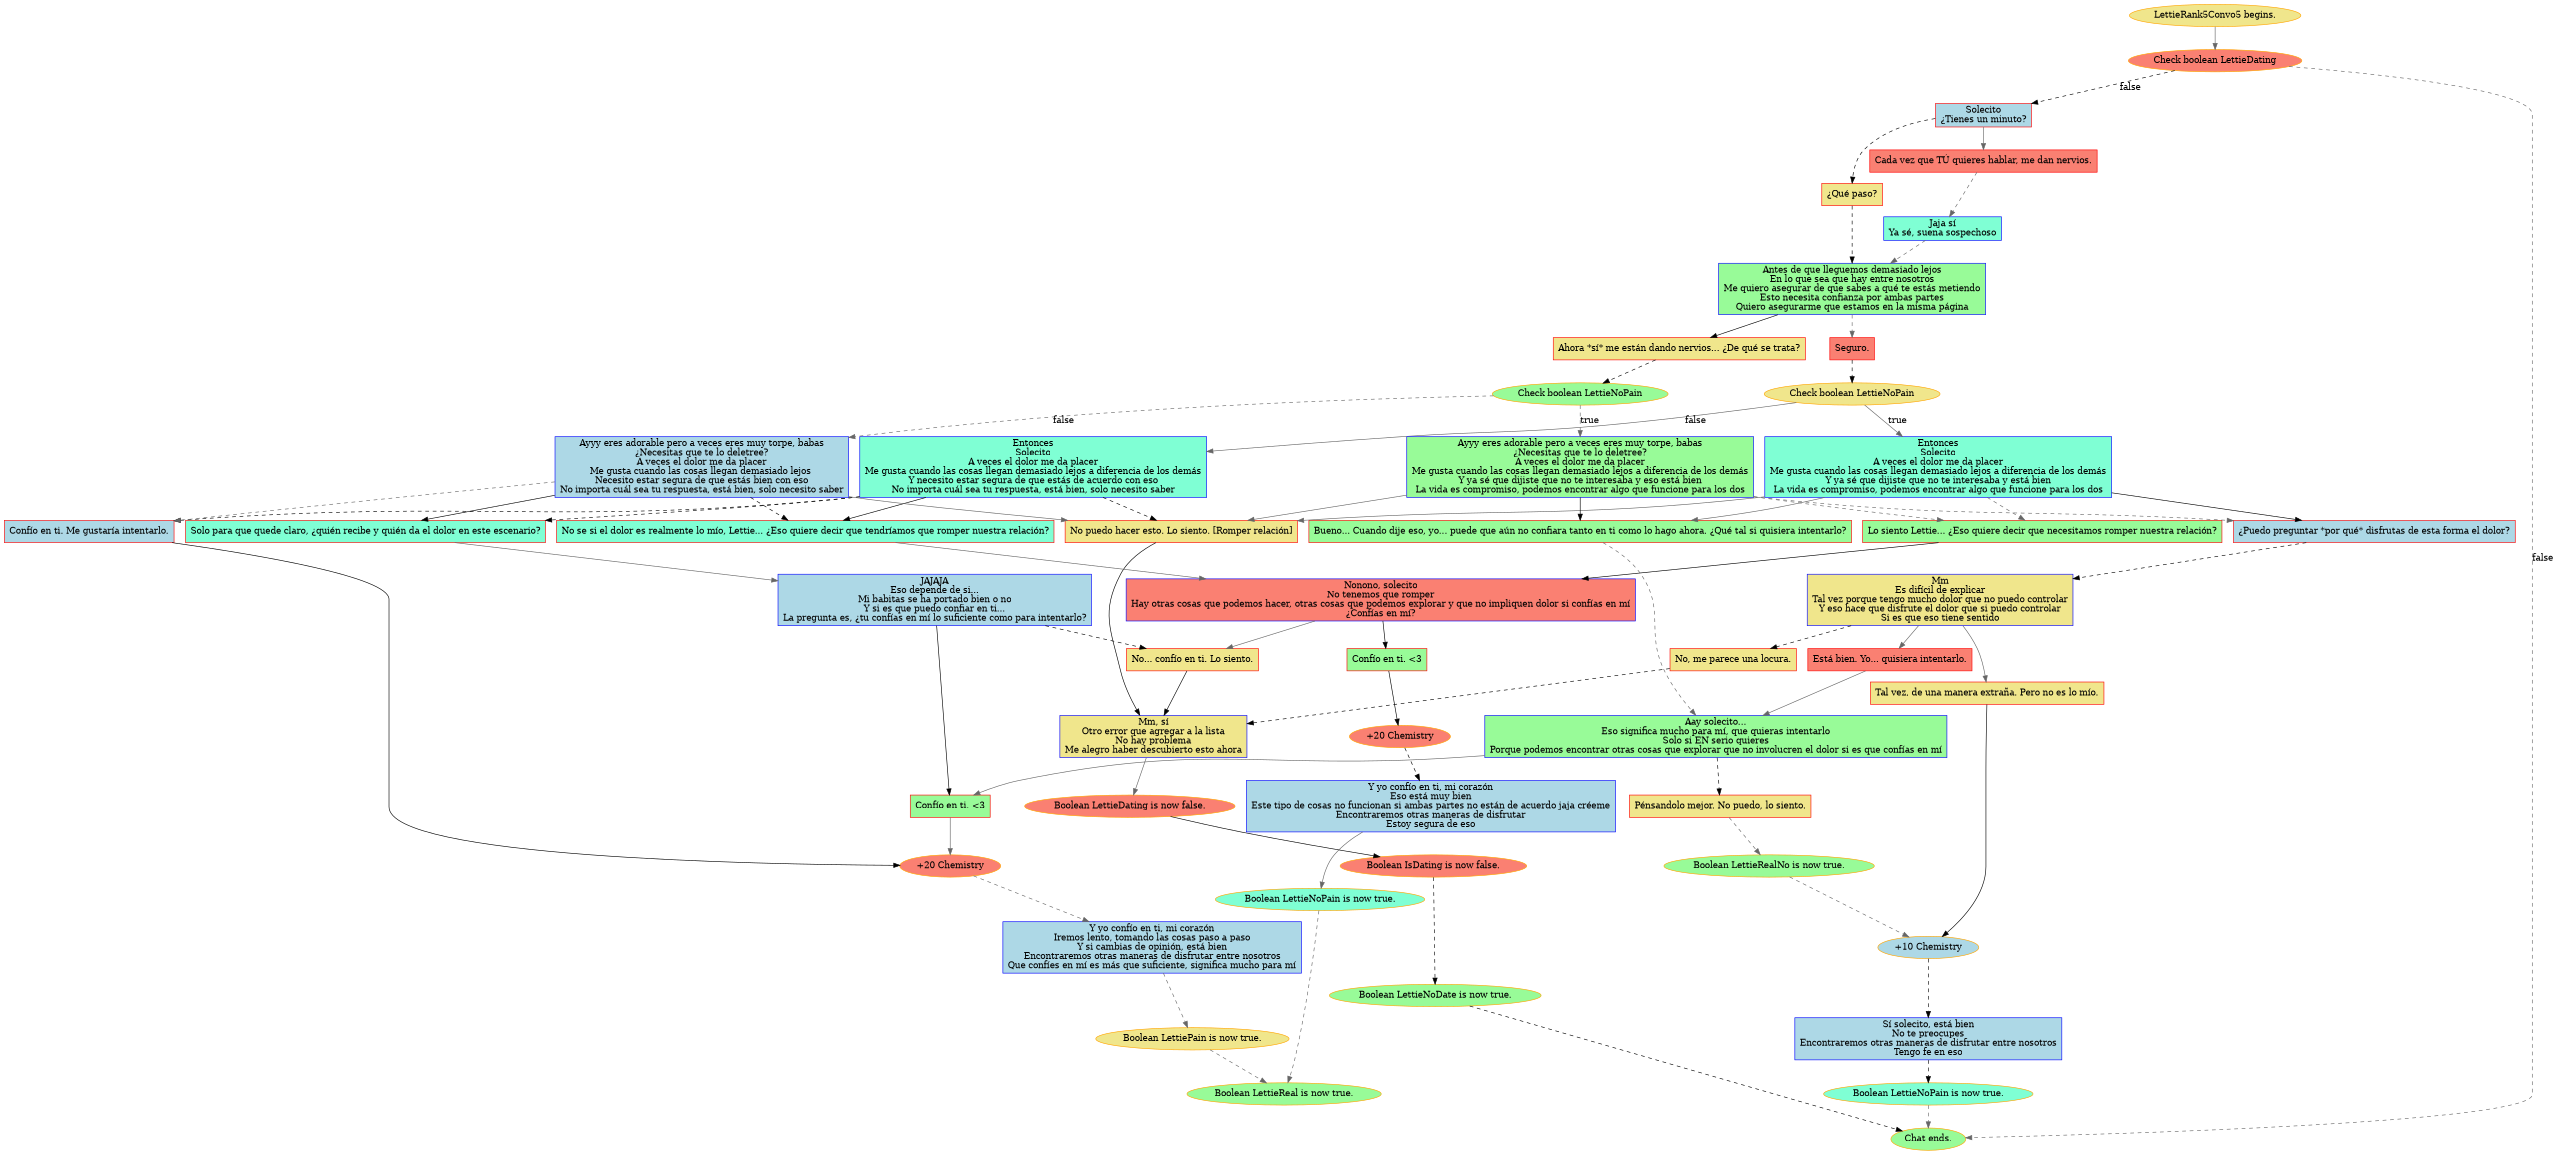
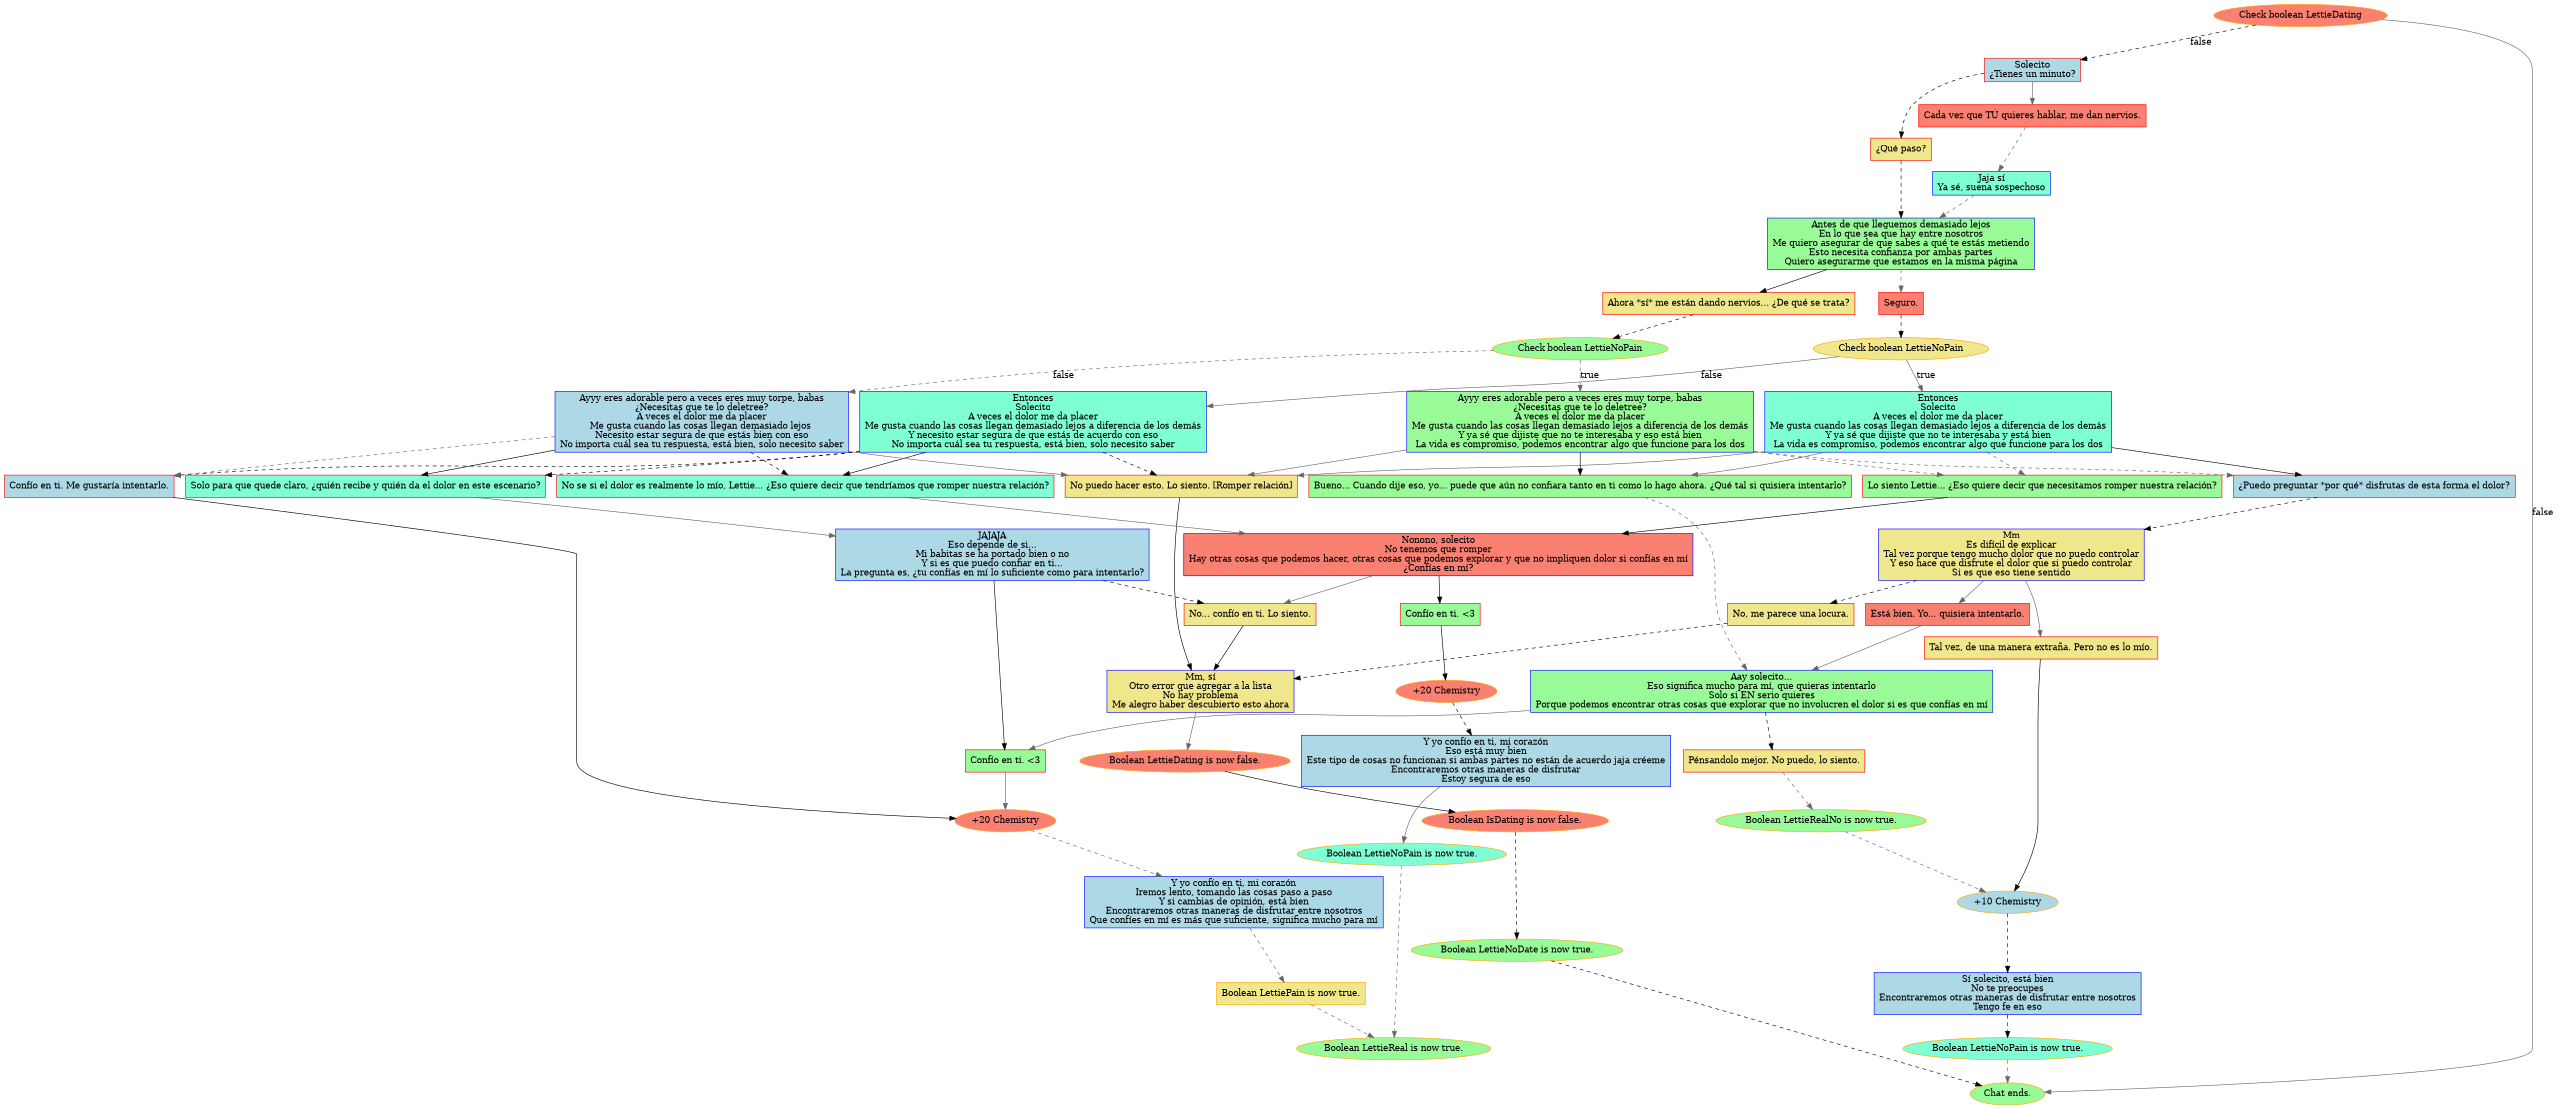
  digraph {
    node [color=red fillcolor=khaki style=filled shape=box]
    edge [color=gray40 style=dashed]
-   "LettieRank5Convo5 begins." [color=orange shape=""]
    n2 [color=orange fillcolor=salmon label="Check boolean LettieDating" shape=""]
    n3 [fillcolor=lightblue label="Solecito\n¿Tienes un minuto?"]
    "Chat ends." [color=orange fillcolor=palegreen shape=""]
    n5 [label="¿Qué paso?"]
    n6 [fillcolor=salmon label="Cada vez que TÚ quieres hablar, me dan nervios."]
    n7 [color=blue fillcolor=palegreen label="Antes de que lleguemos demasiado lejos\nEn lo que sea que hay entre nosotros\nMe quiero asegurar de que sabes a qué te estás metiendo\nEsto necesita confianza por ambas partes\nQuiero asegurarme que estamos en la misma página"]
    n8 [color=blue fillcolor=aquamarine label="Jaja sí\nYa sé, suena sospechoso"]
    n9 [fillcolor=salmon label="Seguro."]
    n10 [label="Ahora *sí* me están dando nervios... ¿De qué se trata?"]
    n11 [color=orange label="Check boolean LettieNoPain" shape=""]
    n12 [color=orange fillcolor=palegreen label="Check boolean LettieNoPain" shape=""]
    n13 [color=blue fillcolor=aquamarine label="Entonces\nSolecito\nA veces el dolor me da placer\nMe gusta cuando las cosas llegan demasiado lejos a diferencia de los demás\nY ya sé que dijiste que no te interesaba y está bien\nLa vida es compromiso, podemos encontrar algo que funcione para los dos"]
    n14 [color=blue fillcolor=aquamarine label="Entonces\nSolecito\nA veces el dolor me da placer\nMe gusta cuando las cosas llegan demasiado lejos a diferencia de los demás\nY necesito estar segura de que estás de acuerdo con eso\nNo importa cuál sea tu respuesta, está bien, solo necesito saber"]
    n15 [color=blue fillcolor=palegreen label="Ayyy eres adorable pero a veces eres muy torpe, babas\n¿Necesitas que te lo deletree?\nA veces el dolor me da placer\nMe gusta cuando las cosas llegan demasiado lejos a diferencia de los demás\nY ya sé que dijiste que no te interesaba y eso está bien\nLa vida es compromiso, podemos encontrar algo que funcione para los dos"]
    n16 [color=blue fillcolor=lightblue label="Ayyy eres adorable pero a veces eres muy torpe, babas\n¿Necesitas que te lo deletree?\nA veces el dolor me da placer\nMe gusta cuando las cosas llegan demasiado lejos \nNecesito estar segura de que estás bien con eso\nNo importa cuál sea tu respuesta, está bien, solo necesito saber"]
    n17 [fillcolor=palegreen label="Lo siento Lettie... ¿Eso quiere decir que necesitamos romper nuestra relación?"]
    n18 [fillcolor=palegreen label="Bueno... Cuando dije eso, yo... puede que aún no confiara tanto en ti como lo hago ahora. ¿Qué tal si quisiera intentarlo?"]
    n19 [fillcolor=lightblue label="¿Puedo preguntar *por qué* disfrutas de esta forma el dolor?"]
    n20 [label="No puedo hacer esto. Lo siento. [Romper relación]"]
    n21 [fillcolor=aquamarine label="Solo para que quede claro, ¿quién recibe y quién da el dolor en este escenario?"]
    n22 [fillcolor=lightblue label="Confío en ti. Me gustaría intentarlo."]
    n23 [fillcolor=aquamarine label="No se si el dolor es realmente lo mío, Lettie... ¿Eso quiere decir que tendríamos que romper nuestra relación?"]
    n24 [color=blue fillcolor=salmon label="Nonono, solecito\nNo tenemos que romper\nHay otras cosas que podemos hacer, otras cosas que podemos explorar y que no impliquen dolor si confías en mí\n¿Confías en mí?"]
    n25 [color=blue fillcolor=palegreen label="Aay solecito...\nEso significa mucho para mí, que quieras intentarlo\nSolo si EN serio quieres\nPorque podemos encontrar otras cosas que explorar que no involucren el dolor si es que confías en mí"]
    n26 [color=blue label="Mm\nEs difícil de explicar\nTal vez porque tengo mucho dolor que no puedo controlar\nY eso hace que disfrute el dolor que si puedo controlar\nSi es que eso tiene sentido"]
    n27 [color=blue label="Mm, sí\nOtro error que agregar a la lista\nNo hay problema\nMe alegro haber descubierto esto ahora"]
    n28 [color=blue fillcolor=lightblue label="JAJAJA\nEso depende de si...\nMi babitas se ha portado bien o no\nY si es que puedo confiar en ti...\nLa pregunta es, ¿tu confías en mí lo suficiente como para intentarlo?"]
    n29 [color=orange fillcolor=salmon label="+20 Chemistry" shape=""]
    n30 [fillcolor=palegreen label="Confío en ti. <3"]
    n31 [label="No... confío en ti. Lo siento."]
    n32 [fillcolor=palegreen label="Confío en ti. <3"]
    n33 [label="Pénsandolo mejor. No puedo, lo siento."]
    n34 [fillcolor=salmon label="Está bien. Yo... quisiera intentarlo."]
    n35 [label="Tal vez, de una manera extraña. Pero no es lo mío."]
    n36 [label="No, me parece una locura."]
    n37 [color=orange fillcolor=salmon label="Boolean LettieDating is now false." shape=""]
    n38 [color=blue fillcolor=lightblue label="Y yo confío en ti, mi corazón\nIremos lento, tomando las cosas paso a paso\nY si cambias de opinión, está bien\nEncontraremos otras maneras de disfrutar entre nosotros\nQue confíes en mí es más que suficiente, significa mucho para mí"]
    n39 [color=orange fillcolor=salmon label="+20 Chemistry" shape=""]
    n40 [color=orange fillcolor=palegreen label="Boolean LettieRealNo is now true." shape=""]
    n41 [color=orange fillcolor=lightblue label="+10 Chemistry" shape=""]
    n42 [color=orange fillcolor=salmon label="Boolean IsDating is now false." shape=""]
-   n43 [color=orange label="Boolean LettiePain is now true." shape=""]
+   n43 [color=orange label="Boolean LettiePain is now true."]
    n44 [color=blue fillcolor=lightblue label="Y yo confío en ti, mi corazón\nEso está muy bien\nEste tipo de cosas no funcionan si ambas partes no están de acuerdo jaja créeme\nEncontraremos otras maneras de disfrutar\nEstoy segura de eso"]
    n45 [color=blue fillcolor=lightblue label="Sí solecito, está bien\nNo te preocupes\nEncontraremos otras maneras de disfrutar entre nosotros\nTengo fe en eso"]
    n46 [color=orange fillcolor=palegreen label="Boolean LettieNoDate is now true." shape=""]
    n47 [color=orange fillcolor=palegreen label="Boolean LettieReal is now true." shape=""]
    n48 [color=orange fillcolor=aquamarine label="Boolean LettieNoPain is now true." shape=""]
    n49 [color=orange fillcolor=aquamarine label="Boolean LettieNoPain is now true." shape=""]
-   "LettieRank5Convo5 begins." -> n2 [style=solid]
    n2 -> n3 [color=black label=false]
-   n2 -> "Chat ends." [label=false]
+   n2 -> "Chat ends." [label=false style=solid]
    n3 -> n5 [color=black]
    n3 -> n6 [style=solid]
    n5 -> n7 [color=black]
    n6 -> n8
    n7 -> n9
    n7 -> n10 [color=black style=solid]
    n8 -> n7
    n9 -> n11 [color=black]
    n10 -> n12 [color=black]
    n11 -> n13 [label=true style=solid]
    n11 -> n14 [label=false style=solid]
    n12 -> n15 [label=true]
    n12 -> n16 [label=false]
    n13 -> n17
    n13 -> n18 [style=solid]
    n13 -> n19 [color=black style=solid]
    n13 -> n20 [style=solid]
    n14 -> n20 [color=black]
    n14 -> n21 [color=black]
    n14 -> n22 [color=black]
    n14 -> n23 [color=black style=solid]
    n15 -> n17
    n15 -> n18 [color=black style=solid]
    n15 -> n19
    n15 -> n20 [style=solid]
    n16 -> n20 [style=solid]
    n16 -> n21 [color=black style=solid]
    n16 -> n22
    n16 -> n23 [color=black]
    n17 -> n24 [color=black style=solid]
    n18 -> n25
    n19 -> n26 [color=black]
    n20 -> n27 [color=black style=solid]
    n21 -> n28 [style=solid]
    n22 -> n29 [color=black style=solid]
    n23 -> n24 [style=solid]
    n24 -> n30 [color=black style=solid]
    n24 -> n31 [style=solid]
    n25 -> n32 [style=solid]
    n25 -> n33 [color=black]
    n26 -> n34 [style=solid]
    n26 -> n35 [style=solid]
    n26 -> n36 [color=black]
    n27 -> n37 [style=solid]
    n28 -> n31 [color=black]
    n28 -> n32 [color=black style=solid]
    n29 -> n38
    n30 -> n39 [color=black style=solid]
    n31 -> n27 [color=black style=solid]
    n32 -> n29 [style=solid]
    n33 -> n40
    n34 -> n25 [style=solid]
    n35 -> n41 [color=black style=solid]
    n36 -> n27 [color=black]
    n37 -> n42 [color=black style=solid]
    n38 -> n43
    n39 -> n44 [color=black]
    n40 -> n41
    n41 -> n45 [color=black]
    n42 -> n46 [color=black]
    n43 -> n47
    n44 -> n48 [style=solid]
    n45 -> n49 [color=black]
    n46 -> "Chat ends." [color=black]
    n48 -> n47
    n49 -> "Chat ends."
  }
